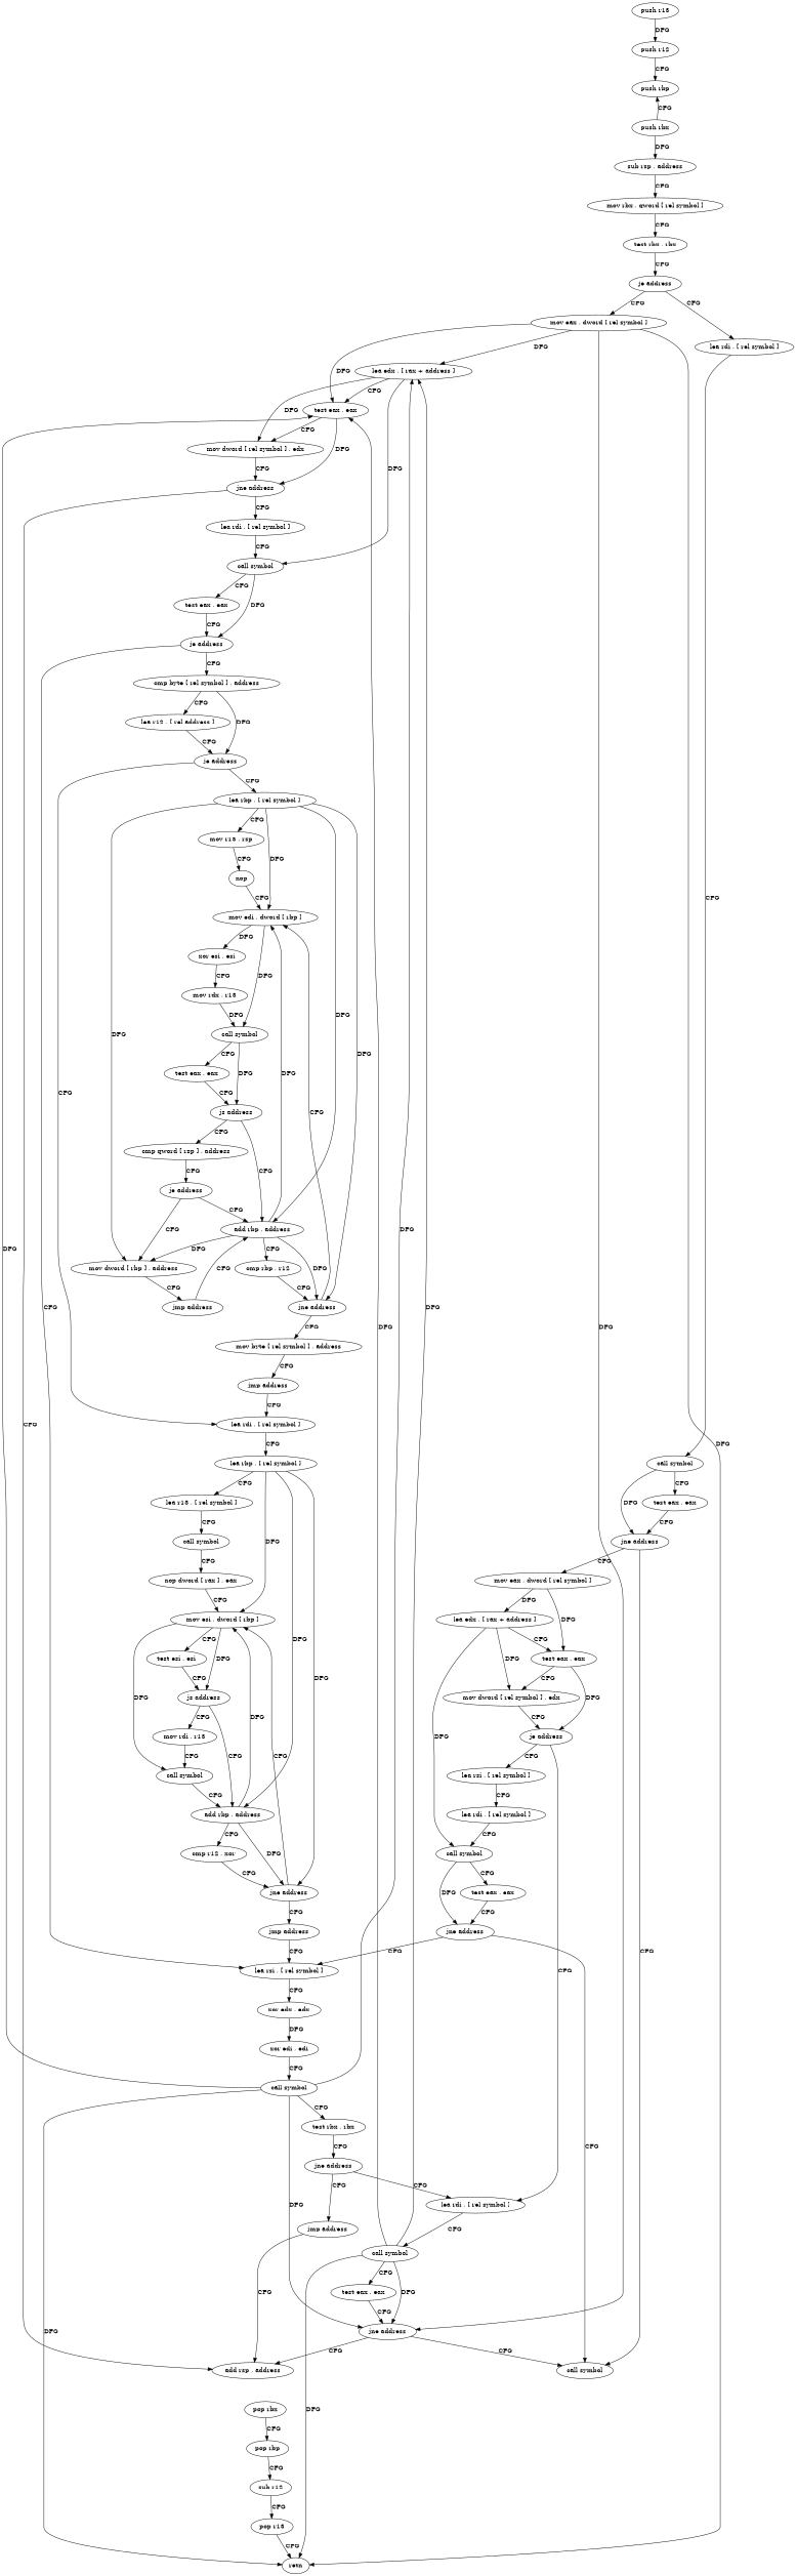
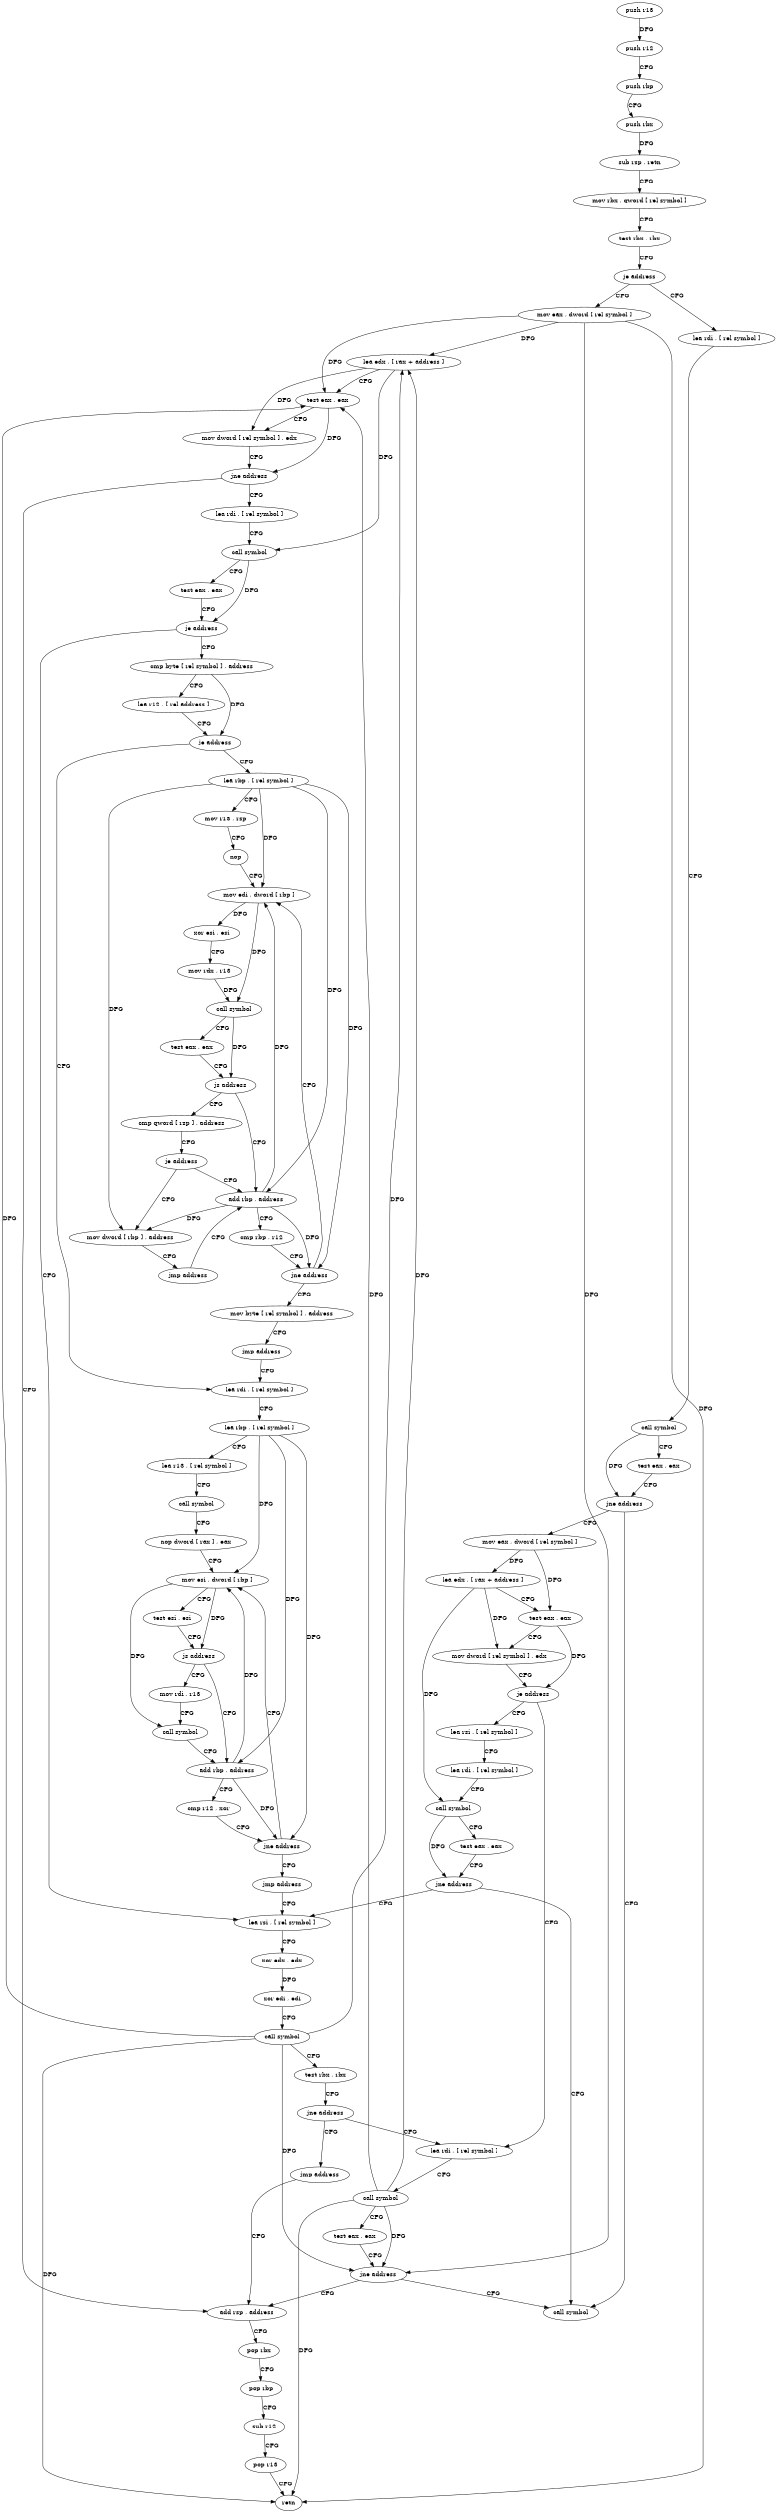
  digraph {
    n1 [label="push r13"]
    n2 [label="push r12"]
    n3 [label="push rbp"]
    n4 [label="push rbx"]
-   n5 [label="sub rsp , address"]
+   n5 [label="sub rsp , retn"]
    n6 [label="mov rbx , qword [ rel symbol ]"]
    n7 [label="test rbx , rbx"]
    n8 [label="je address"]
    n9 [label="mov eax , dword [ rel symbol ]"]
    n10 [label="lea rdi , [ rel symbol ]"]
    n11 [label="lea edx , [ rax + address ]"]
    n12 [label="test eax , eax"]
    n13 [label=retn]
    n14 [label="jne address"]
    n15 [label="call symbol"]
    n16 [label="mov dword [ rel symbol ] , edx"]
    n17 [label="call symbol"]
    n18 [label="jne address"]
    n19 [label="add rsp , address"]
    n20 [label="call symbol"]
    n21 [label="test eax , eax"]
    n22 [label="jne address"]
    n23 [label="test eax , eax"]
    n24 [label="je address"]
    n25 [label="lea rdi , [ rel symbol ]"]
    n26 [label="pop rbx"]
    n27 [label="pop rbp"]
    n28 [label="mov eax , dword [ rel symbol ]"]
    n29 [label="lea edx , [ rax + address ]"]
    n30 [label="test eax , eax"]
    n31 [label="mov dword [ rel symbol ] , edx"]
    n32 [label="call symbol"]
    n33 [label="je address"]
    n34 [label="sub r12"]
    n35 [label="pop r13"]
    n36 [label="lea rsi , [ rel symbol ]"]
    n37 [label="cmp byte [ rel symbol ] , address"]
    n38 [label="xor edx , edx"]
    n39 [label="lea r12 , [ rel address ]"]
    n40 [label="je address"]
    n41 [label="xor edi , edi"]
    n42 [label="lea rbp , [ rel symbol ]"]
    n43 [label="lea rdi , [ rel symbol ]"]
    n44 [label="test eax , eax"]
    n45 [label="jne address"]
    n46 [label="lea rsi , [ rel symbol ]"]
    n47 [label="lea rdi , [ rel symbol ]"]
    n48 [label="lea rdi , [ rel symbol ]"]
    n49 [label="call symbol"]
    n50 [label="test eax , eax"]
    n51 [label="call symbol"]
    n52 [label="test rbx , rbx"]
    n53 [label="jne address"]
    n54 [label="jmp address"]
    n55 [label="mov r13 , rsp"]
    n56 [label="mov edi , dword [ rbp ]"]
    n57 [label="add rbp , address"]
    n58 [label="jne address"]
    n59 [label="mov dword [ rbp ] , address"]
    n60 [label="lea rbp , [ rel symbol ]"]
    n61 [label=nop]
    n62 [label="xor esi , esi"]
    n63 [label="call symbol"]
    n64 [label="cmp rbp , r12"]
    n65 [label="mov byte [ rel symbol ] , address"]
    n66 [label="jmp address"]
    n67 [label="lea r13 , [ rel symbol ]"]
    n68 [label="mov esi , dword [ rbp ]"]
    n69 [label="add rbp , address"]
    n70 [label="jne address"]
    n71 [label="mov rdx , r13"]
    n72 [label="test eax , eax"]
    n73 [label="js address"]
    n74 [label="call symbol"]
    n75 [label="call symbol"]
    n76 [label="test esi , esi"]
    n77 [label="js address"]
    n78 [label="cmp r12 , xor"]
    n79 [label="jmp address"]
    n80 [label="nop dword [ rax ] , eax"]
    n81 [label="mov rdi , r13"]
    n82 [label="jmp address"]
    n83 [label="cmp qword [ rsp ] , address"]
    n84 [label="je address"]
    n1 -> n2 [label=DFG]
    n2 -> n3 [label=CFG]
-   n4 -> n3 [label=CFG]
+   n3 -> n4 [label=CFG]
    n4 -> n5 [label=DFG]
    n5 -> n6 [label=CFG]
    n6 -> n7 [label=CFG]
    n7 -> n8 [label=CFG]
    n8 -> n9 [label=CFG]
    n8 -> n10 [label=CFG]
    n9 -> n11 [label=DFG]
    n9 -> n12 [label=DFG]
    n9 -> n13 [label=DFG]
    n9 -> n14 [label=DFG]
    n10 -> n15 [label=CFG]
    n11 -> n12 [label=CFG]
    n11 -> n16 [label=DFG]
    n11 -> n17 [label=DFG]
    n12 -> n16 [label=CFG]
    n12 -> n18 [label=DFG]
    n14 -> n19 [label=CFG]
    n14 -> n20 [label=CFG]
    n15 -> n21 [label=CFG]
    n15 -> n22 [label=DFG]
    n16 -> n18 [label=CFG]
    n17 -> n23 [label=CFG]
    n17 -> n24 [label=DFG]
    n18 -> n19 [label=CFG]
    n18 -> n25 [label=CFG]
+   n19 -> n26 [label=CFG]
    n21 -> n22 [label=CFG]
    n22 -> n20 [label=CFG]
    n22 -> n28 [label=CFG]
    n23 -> n24 [label=CFG]
    n24 -> n36 [label=CFG]
    n24 -> n37 [label=CFG]
    n25 -> n17 [label=CFG]
    n26 -> n27 [label=CFG]
    n27 -> n34 [label=CFG]
    n28 -> n29 [label=DFG]
    n28 -> n30 [label=DFG]
    n29 -> n30 [label=CFG]
    n29 -> n31 [label=DFG]
    n29 -> n32 [label=DFG]
    n30 -> n31 [label=CFG]
    n30 -> n33 [label=DFG]
    n31 -> n33 [label=CFG]
    n32 -> n44 [label=CFG]
    n32 -> n45 [label=DFG]
    n33 -> n46 [label=CFG]
    n33 -> n47 [label=CFG]
    n34 -> n35 [label=CFG]
    n35 -> n13 [label=CFG]
    n36 -> n38 [label=CFG]
    n37 -> n39 [label=CFG]
    n37 -> n40 [label=DFG]
    n38 -> n41 [label=DFG]
    n39 -> n40 [label=CFG]
    n40 -> n42 [label=CFG]
    n40 -> n43 [label=CFG]
    n41 -> n51 [label=CFG]
    n42 -> n55 [label=CFG]
    n42 -> n56 [label=DFG]
    n42 -> n57 [label=DFG]
    n42 -> n58 [label=DFG]
    n42 -> n59 [label=DFG]
    n43 -> n60 [label=CFG]
    n44 -> n45 [label=CFG]
    n45 -> n20 [label=CFG]
    n45 -> n36 [label=CFG]
    n46 -> n48 [label=CFG]
    n47 -> n49 [label=CFG]
    n48 -> n32 [label=CFG]
    n49 -> n11 [label=DFG]
    n49 -> n12 [label=DFG]
    n49 -> n13 [label=DFG]
    n49 -> n14 [label=DFG]
    n49 -> n50 [label=CFG]
    n50 -> n14 [label=CFG]
    n51 -> n11 [label=DFG]
    n51 -> n12 [label=DFG]
    n51 -> n13 [label=DFG]
    n51 -> n14 [label=DFG]
    n51 -> n52 [label=CFG]
    n52 -> n53 [label=CFG]
    n53 -> n47 [label=CFG]
    n53 -> n54 [label=CFG]
    n54 -> n19 [label=CFG]
    n55 -> n61 [label=CFG]
    n56 -> n62 [label=DFG]
    n56 -> n63 [label=DFG]
    n57 -> n56 [label=DFG]
    n57 -> n58 [label=DFG]
    n57 -> n59 [label=DFG]
    n57 -> n64 [label=CFG]
    n58 -> n56 [label=CFG]
    n58 -> n65 [label=CFG]
    n59 -> n66 [label=CFG]
    n60 -> n67 [label=CFG]
    n60 -> n68 [label=DFG]
    n60 -> n69 [label=DFG]
    n60 -> n70 [label=DFG]
    n61 -> n56 [label=CFG]
    n62 -> n71 [label=CFG]
    n63 -> n72 [label=CFG]
    n63 -> n73 [label=DFG]
    n64 -> n58 [label=CFG]
    n65 -> n82 [label=CFG]
    n66 -> n57 [label=CFG]
    n67 -> n74 [label=CFG]
    n68 -> n75 [label=DFG]
    n68 -> n76 [label=CFG]
    n68 -> n77 [label=DFG]
    n69 -> n68 [label=DFG]
    n69 -> n70 [label=DFG]
    n69 -> n78 [label=CFG]
    n70 -> n68 [label=CFG]
    n70 -> n79 [label=CFG]
    n71 -> n63 [label=DFG]
    n72 -> n73 [label=CFG]
    n73 -> n57 [label=CFG]
    n73 -> n83 [label=CFG]
    n74 -> n80 [label=CFG]
    n75 -> n69 [label=CFG]
    n76 -> n77 [label=CFG]
    n77 -> n69 [label=CFG]
    n77 -> n81 [label=CFG]
    n78 -> n70 [label=CFG]
    n79 -> n36 [label=CFG]
    n80 -> n68 [label=CFG]
    n81 -> n75 [label=CFG]
    n82 -> n43 [label=CFG]
    n83 -> n84 [label=CFG]
    n84 -> n57 [label=CFG]
    n84 -> n59 [label=CFG]
  }
